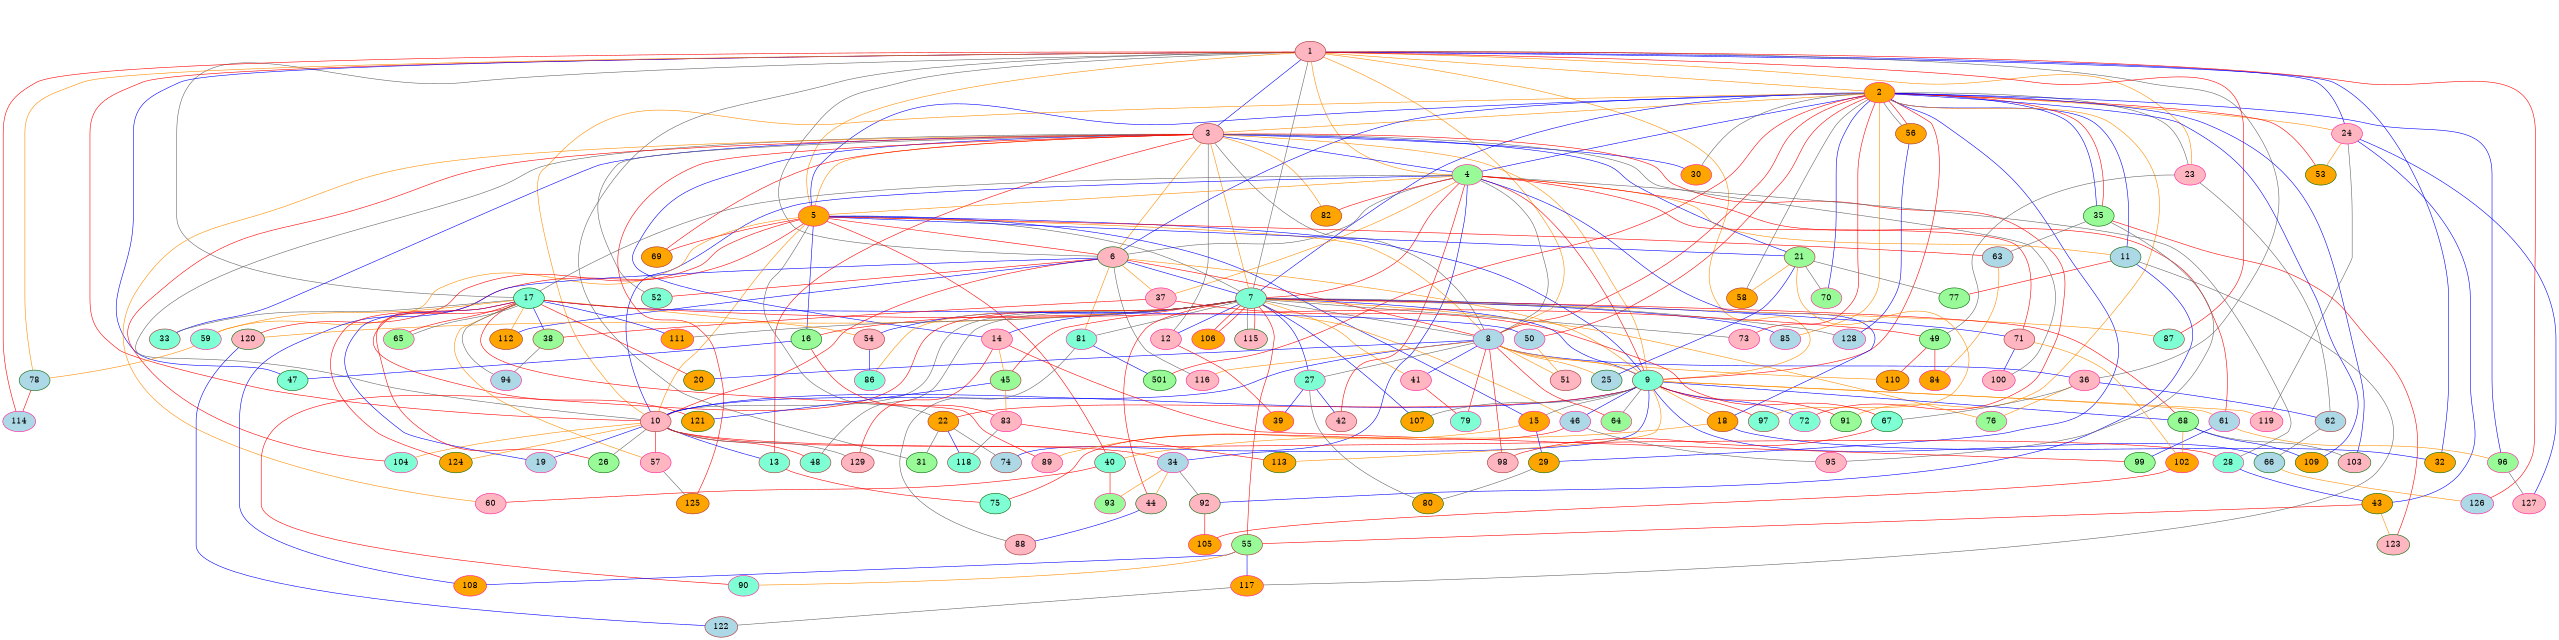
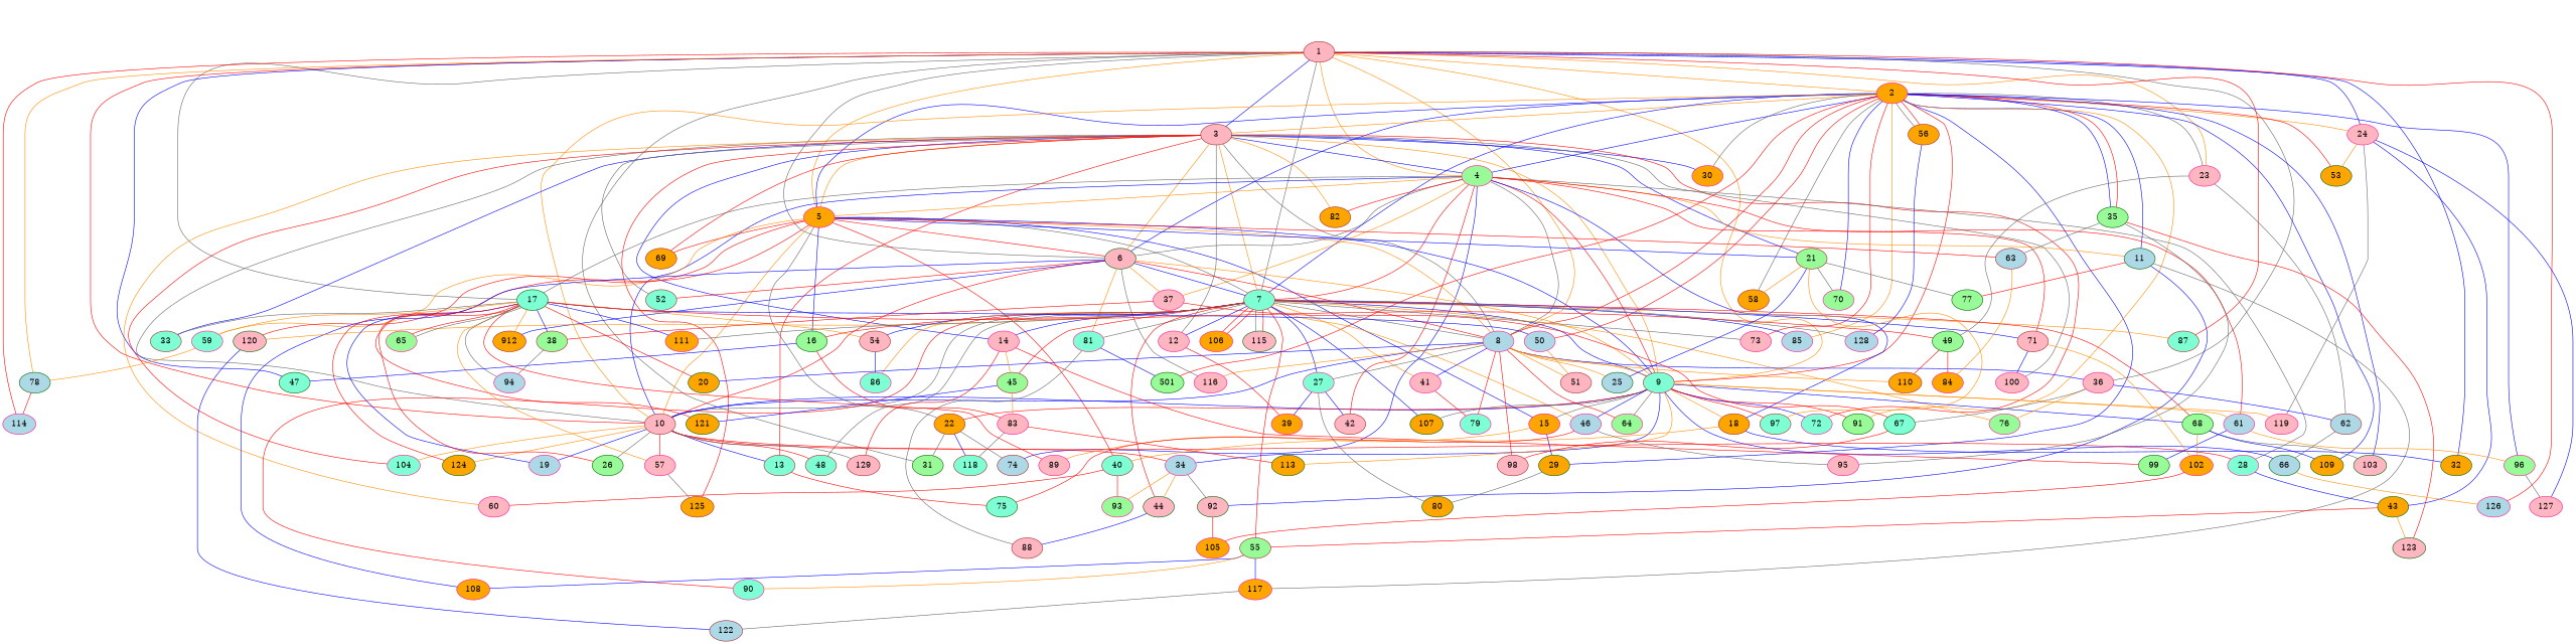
  graph {
    fontname="DejaVu Serif"
    node [color=deeppink fillcolor=lightpink fontname="DejaVu Serif" style=filled]
    edge [color=red fontname="DejaVu Serif"]
    1 [color=brown]
    2 [fillcolor=orange]
    3 [color=brown]
    4 [fillcolor=palegreen]
    5 [fillcolor=orange]
    6 [color=darkgreen]
    7 [color=brown fillcolor=aquamarine]
    8 [fillcolor=lightblue]
    9 [color=brown fillcolor=aquamarine]
    10 [color=brown]
    17 [color=darkgreen fillcolor=aquamarine]
    23
    24
    31 [color=darkgreen fillcolor=palegreen]
    32 [color=darkgreen fillcolor=orange]
    36
    47 [color=darkgreen fillcolor=aquamarine]
    78 [color=darkgreen fillcolor=lightblue]
    87 [color=brown fillcolor=aquamarine]
    114 [fillcolor=lightblue]
    126 [fillcolor=lightblue]
    11 [color=darkgreen fillcolor=lightblue]
    29 [color=darkgreen fillcolor=orange]
    30 [fillcolor=orange]
    35 [color=darkgreen fillcolor=palegreen]
    50 [fillcolor=lightblue]
    53 [color=darkgreen fillcolor=orange]
    56 [color=brown fillcolor=orange]
    58 [color=brown fillcolor=orange]
    70 [fillcolor=palegreen]
    73
    85 [fillcolor=lightblue]
    91 [color=darkgreen fillcolor=palegreen]
    96 [fillcolor=palegreen]
    n35 [color=darkgreen fillcolor=palegreen label=501]
    103 [color=darkgreen]
    109 [color=darkgreen fillcolor=orange]
    12
    13 [color=brown fillcolor=aquamarine]
    14
    21 [color=brown fillcolor=palegreen]
    33 [color=brown fillcolor=aquamarine]
    52 [color=brown fillcolor=aquamarine]
    60
    69 [color=brown fillcolor=orange]
    72 [fillcolor=aquamarine]
    82 [color=brown fillcolor=orange]
    100
    104 [fillcolor=aquamarine]
    125 [color=brown fillcolor=orange]
    18 [color=brown fillcolor=orange]
    28 [fillcolor=aquamarine]
    37
    42 [color=brown]
    61 [fillcolor=lightblue]
    71 [color=brown]
    74 [color=brown fillcolor=lightblue]
    15 [fillcolor=orange]
    16 [color=darkgreen fillcolor=palegreen]
    22 [color=brown fillcolor=orange]
    40 [color=brown fillcolor=aquamarine]
    59 [fillcolor=aquamarine]
    63 [color=brown fillcolor=lightblue]
    120 [color=darkgreen]
    121 [color=darkgreen fillcolor=orange]
    81 [fillcolor=aquamarine]
    108 [fillcolor=orange]
-   112 [color=brown fillcolor=orange]
+   112 [color=brown fillcolor=orange label=912]
    116
    27 [fillcolor=aquamarine]
    41
    44 [color=darkgreen]
    45 [color=brown fillcolor=palegreen]
    46 [fillcolor=lightblue]
    48 [color=brown fillcolor=aquamarine]
    54 [color=brown]
    55 [color=brown fillcolor=palegreen]
    68 [color=darkgreen fillcolor=palegreen]
    76 [fillcolor=palegreen]
    86 [fillcolor=aquamarine]
    90 [fillcolor=aquamarine]
    106 [fillcolor=orange]
    107 [color=darkgreen fillcolor=orange]
    111 [fillcolor=orange]
    115 [color=darkgreen]
    128 [fillcolor=lightblue]
    20 [color=darkgreen fillcolor=orange]
    25 [color=darkgreen fillcolor=lightblue]
    51 [color=brown]
    64 [fillcolor=palegreen]
    79 [fillcolor=aquamarine]
    98 [color=brown]
    110 [color=brown fillcolor=orange]
    34 [fillcolor=lightblue]
    66 [color=darkgreen fillcolor=lightblue]
    97 [color=brown fillcolor=aquamarine]
    113 [color=darkgreen fillcolor=orange]
    119
    19 [fillcolor=lightblue]
    26 [color=darkgreen fillcolor=palegreen]
    57
    124 [color=darkgreen fillcolor=orange]
    129 [color=brown]
    89
    38 [color=brown fillcolor=palegreen]
    49 [color=darkgreen fillcolor=palegreen]
    65 [fillcolor=palegreen]
    94 [fillcolor=lightblue]
    62 [color=brown fillcolor=lightblue]
    43 [color=darkgreen fillcolor=orange]
    127
    67 [color=darkgreen fillcolor=aquamarine]
    77 [color=darkgreen fillcolor=palegreen]
    92 [color=darkgreen]
    117 [fillcolor=orange]
    80 [color=darkgreen fillcolor=orange]
    95
    123 [color=darkgreen]
    39 [fillcolor=orange]
    75 [color=darkgreen fillcolor=aquamarine]
    99 [color=darkgreen fillcolor=palegreen]
    102 [fillcolor=orange]
    83
    118 [color=brown fillcolor=aquamarine]
    93 [fillcolor=palegreen]
    84 [fillcolor=orange]
    122 [color=brown fillcolor=lightblue]
    88 [color=brown]
    105 [fillcolor=orange]
    1 -- 2 [color=darkorange]
    1 -- 3 [color=blue]
    1 -- 4 [color=darkorange]
    1 -- 5 [color=darkorange]
    1 -- 6 [color=gray40]
    1 -- 7 [color=gray40]
    1 -- 8 [color=darkorange]
    1 -- 9 [color=darkorange]
    1 -- 10
    1 -- 17 [color=gray40]
    1 -- 23 [color=darkorange]
    1 -- 24 [color=blue]
    1 -- 31 [color=gray40]
    1 -- 32 [color=blue]
    1 -- 36 [color=gray40]
    1 -- 47 [color=blue]
    1 -- 78 [color=darkorange]
    1 -- 87
    1 -- 114
    1 -- 126
    2 -- 3 [color=darkorange]
    2 -- 4 [color=blue]
    2 -- 5 [color=blue]
    2 -- 6 [color=blue]
    2 -- 7 [color=blue]
    2 -- 8
    2 -- 9
    2 -- 10 [color=darkorange]
    2 -- 23 [color=gray40]
    2 -- 24 [color=darkorange]
    2 -- 11 [color=blue]
    2 -- 29 [color=blue]
    2 -- 30 [color=gray40]
    2 -- 35 [color=blue]
    2 -- 35
    2 -- 50
    2 -- 53
    2 -- 56 [color=gray40]
    2 -- 56
    2 -- 58 [color=gray40]
    2 -- 70 [color=blue]
    2 -- 73
    2 -- 85 [color=darkorange]
    2 -- 91 [color=darkorange]
    2 -- 96 [color=blue]
    2 -- n35
    2 -- 103 [color=blue]
    2 -- 109 [color=blue]
    3 -- 4 [color=blue]
    3 -- 5 [color=darkorange]
    3 -- 6 [color=darkorange]
    3 -- 7 [color=darkorange]
    3 -- 8 [color=gray40]
    3 -- 9 [color=darkorange]
    3 -- 10 [color=gray40]
    3 -- 30 [color=blue]
    3 -- 12 [color=gray40]
    3 -- 13
    3 -- 14 [color=blue]
    3 -- 21 [color=blue]
    3 -- 33 [color=blue]
    3 -- 52 [color=gray40]
    3 -- 60 [color=darkorange]
    3 -- 69
    3 -- 72
    3 -- 82 [color=darkorange]
    3 -- 100 [color=gray40]
    3 -- 104
    3 -- 125
    4 -- 5 [color=darkorange]
    4 -- 6 [color=gray40]
    4 -- 7
    4 -- 8 [color=gray40]
    4 -- 9
    4 -- 10 [color=blue]
    4 -- 17 [color=gray40]
    4 -- 11 [color=darkorange]
    4 -- 82
    4 -- 18 [color=blue]
    4 -- 28 [color=gray40]
    4 -- 37 [color=darkorange]
    4 -- 42
    4 -- 61
    4 -- 71
    4 -- 74 [color=blue]
    5 -- 6
    5 -- 7 [color=gray40]
    5 -- 8 [color=darkorange]
    5 -- 9 [color=blue]
    5 -- 10 [color=darkorange]
    5 -- 21 [color=blue]
    5 -- 69
    5 -- 15 [color=blue]
    5 -- 16 [color=blue]
    5 -- 22 [color=gray40]
    5 -- 40
    5 -- 59 [color=darkorange]
    5 -- 63
    5 -- 120
    5 -- 121
    6 -- 7 [color=blue]
    6 -- 8
    6 -- 9 [color=darkorange]
    6 -- 10
    6 -- 52
    6 -- 37 [color=darkorange]
    6 -- 81 [color=darkorange]
    6 -- 108 [color=blue]
    6 -- 112 [color=blue]
    6 -- 116 [color=gray40]
    7 -- 8 [color=gray40]
    7 -- 9 [color=blue]
    7 -- 10 [color=gray40]
    7 -- 87 [color=darkorange]
    7 -- 73 [color=gray40]
    7 -- 85 [color=blue]
    7 -- 12 [color=blue]
    7 -- 14 [color=blue]
    7 -- 71 [color=blue]
    7 -- 16
    7 -- 120 [color=darkorange]
    7 -- 81 [color=gray40]
    7 -- 27 [color=blue]
    7 -- 41 [color=darkorange]
    7 -- 44
    7 -- 45
    7 -- 46 [color=darkorange]
    7 -- 48 [color=gray40]
    7 -- 54 [color=blue]
    7 -- 55
    7 -- 68
    7 -- 76 [color=darkorange]
    7 -- 86 [color=darkorange]
    7 -- 90
    7 -- 106
    7 -- 106
    7 -- 107 [color=blue]
    7 -- 111 [color=gray40]
    7 -- 115 [color=gray40]
    7 -- 115
    7 -- 128 [color=gray40]
    8 -- 9 [color=darkorange]
    8 -- 10 [color=blue]
    8 -- 36 [color=blue]
    8 -- 116 [color=darkorange]
    8 -- 27 [color=gray40]
    8 -- 41 [color=blue]
    8 -- 20 [color=blue]
    8 -- 25 [color=darkorange]
    8 -- 51 [color=darkorange]
    8 -- 64
    8 -- 79
    8 -- 98
    8 -- 110 [color=darkorange]
    9 -- 10 [color=blue]
    9 -- 91
    9 -- 72 [color=blue]
    9 -- 18 [color=darkorange]
    9 -- 61 [color=darkorange]
    9 -- 15 [color=gray40]
    9 -- 22
    9 -- 46 [color=blue]
    9 -- 68 [color=blue]
    9 -- 107 [color=gray40]
    9 -- 64 [color=gray40]
    9 -- 34 [color=blue]
    9 -- 66 [color=blue]
    9 -- 97
    9 -- 113 [color=darkorange]
    9 -- 119 [color=darkorange]
    10 -- 13 [color=blue]
    10 -- 104 [color=darkorange]
    10 -- 28
    10 -- 48
    10 -- 34
    10 -- 19 [color=blue]
    10 -- 26 [color=gray40]
    10 -- 57
    10 -- 124 [color=darkorange]
    10 -- 129 [color=gray40]
    17 -- 50 [color=blue]
    17 -- 33 [color=gray40]
    17 -- 59 [color=darkorange]
    17 -- 112 [color=darkorange]
    17 -- 54 [color=darkorange]
    17 -- 111 [color=blue]
    17 -- 20
    17 -- 19 [color=blue]
    17 -- 26
    17 -- 57 [color=darkorange]
    17 -- 124
    17 -- 89
    17 -- 38 [color=blue]
    17 -- 49
    17 -- 65
    17 -- 65 [color=gray40]
    17 -- 94 [color=gray40]
    23 -- 49 [color=gray40]
    23 -- 62 [color=gray40]
    24 -- 53 [color=darkorange]
    24 -- 119 [color=gray40]
    24 -- 43 [color=blue]
    24 -- 127 [color=blue]
    36 -- 76 [color=darkorange]
    36 -- 62 [color=blue]
    36 -- 67 [color=gray40]
    78 -- 114
    11 -- 77
    11 -- 92 [color=blue]
    11 -- 117 [color=gray40]
    29 -- 80 [color=gray40]
    35 -- 63 [color=gray40]
    35 -- 95 [color=gray40]
    35 -- 123
    50 -- 51 [color=darkorange]
    56 -- 128 [color=blue]
    96 -- 127 [color=gray40]
    12 -- 39
    13 -- 75
    14 -- 45 [color=darkorange]
    14 -- 129
    14 -- 99
    21 -- 58 [color=darkorange]
    21 -- 70 [color=gray40]
    21 -- 25 [color=blue]
    21 -- 97 [color=darkorange]
    21 -- 77 [color=gray40]
    18 -- 32 [color=blue]
    18 -- 40 [color=darkorange]
    28 -- 43 [color=blue]
    37 -- 38
    37 -- 67
    61 -- 96 [color=darkorange]
    61 -- 99 [color=blue]
    71 -- 100 [color=blue]
    71 -- 102 [color=darkorange]
    15 -- 29 [color=blue]
    15 -- 89 [color=darkorange]
    16 -- 47 [color=blue]
    16 -- 83
    22 -- 31 [color=gray40]
    22 -- 74 [color=gray40]
    22 -- 118 [color=blue]
    40 -- 60
    40 -- 93
    59 -- 78 [color=darkorange]
    63 -- 84 [color=darkorange]
    120 -- 122 [color=blue]
    81 -- n35 [color=blue]
    81 -- 88 [color=gray40]
    27 -- 42 [color=blue]
    27 -- 80 [color=gray40]
    27 -- 39 [color=blue]
    41 -- 79
    44 -- 88 [color=blue]
    45 -- 121 [color=blue]
    45 -- 83 [color=darkorange]
    46 -- 95 [color=gray40]
    46 -- 75
    54 -- 86 [color=blue]
    55 -- 108 [color=blue]
    55 -- 90 [color=darkorange]
    55 -- 117 [color=blue]
    68 -- 103 [color=gray40]
    68 -- 109 [color=blue]
    68 -- 102 [color=darkorange]
    34 -- 44 [color=darkorange]
    34 -- 92 [color=gray40]
    34 -- 93 [color=darkorange]
    66 -- 126 [color=darkorange]
    57 -- 125 [color=gray40]
    38 -- 94 [color=gray40]
    49 -- 110
    49 -- 84
    62 -- 66 [color=gray40]
    43 -- 55
    43 -- 123 [color=darkorange]
    67 -- 98
    92 -- 105
    117 -- 122 [color=gray40]
    102 -- 105
    83 -- 113
    83 -- 118 [color=gray40]
  }
